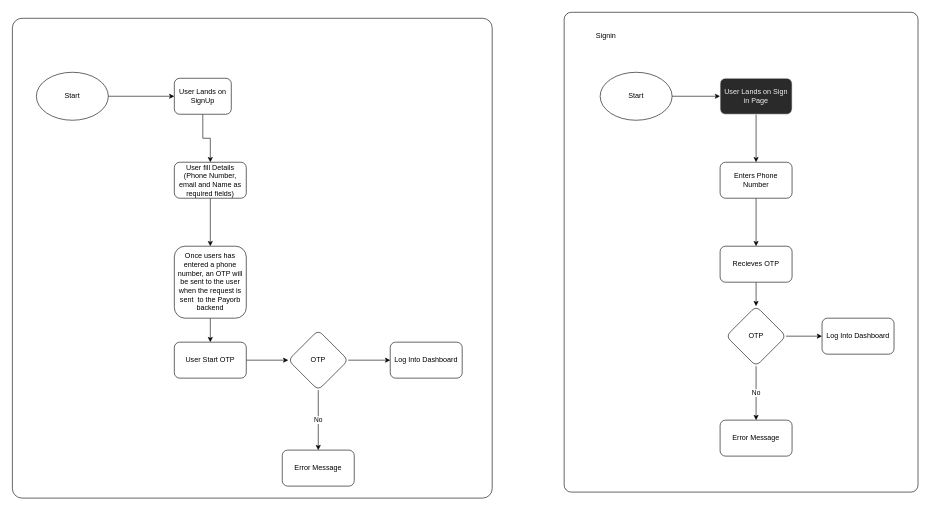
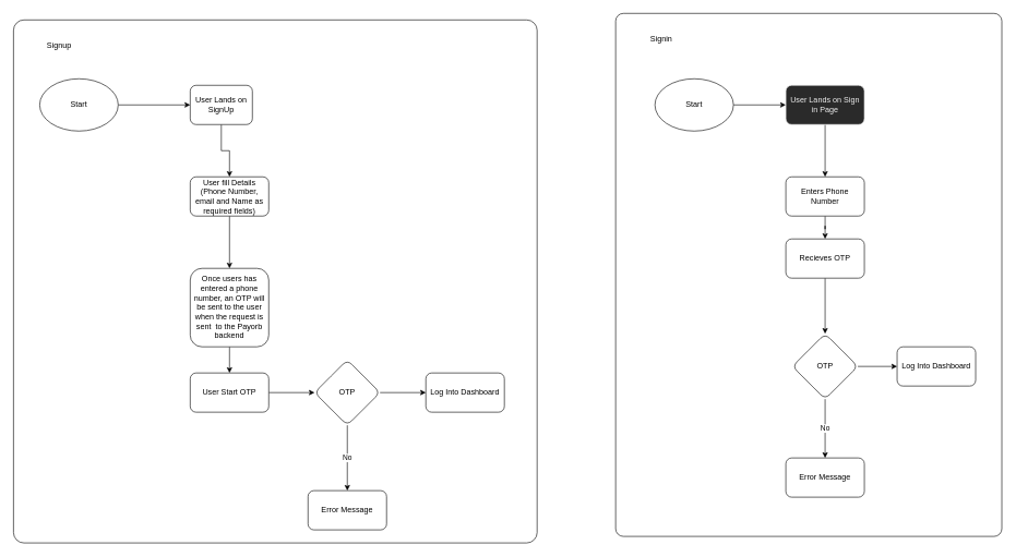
  <mxCell id="0" />
  <mxCell id="1" parent="0" />
  <mxCell id="2" value="" style="rounded=1;whiteSpace=wrap;html=1;arcSize=2;" vertex="1" parent="1"><mxGeometry x="940" y="20" width="590" height="800" as="geometry" /></mxCell>
  <mxCell id="3" value="Signin" style="text;html=1;strokeColor=none;fillColor=none;align=center;verticalAlign=middle;whiteSpace=wrap;rounded=0;" vertex="1" parent="1"><mxGeometry x="990" y="50" width="40" height="20" as="geometry" /></mxCell>
  <mxCell id="4" value="" style="rounded=1;whiteSpace=wrap;html=1;arcSize=2;" vertex="1" parent="1"><mxGeometry x="20" y="30" width="800" height="800" as="geometry" /></mxCell>
  <mxCell id="5" value="" style="edgeStyle=orthogonalEdgeStyle;rounded=0;orthogonalLoop=1;jettySize=auto;html=1;entryX=0;entryY=0.5;entryDx=0;entryDy=0;" edge="1" parent="1" source="6" target="8"><mxGeometry relative="1" as="geometry"><mxPoint x="290" y="160" as="targetPoint" /></mxGeometry></mxCell>
  <mxCell id="6" value="Start" style="ellipse;whiteSpace=wrap;html=1;" vertex="1" parent="1"><mxGeometry x="60" y="120" width="120" height="80" as="geometry" /></mxCell>
  <mxCell id="7" value="" style="edgeStyle=orthogonalEdgeStyle;rounded=0;orthogonalLoop=1;jettySize=auto;html=1;" edge="1" parent="1" source="8" target="10"><mxGeometry relative="1" as="geometry" /></mxCell>
  <mxCell id="8" value="User Lands on SignUp" style="rounded=1;whiteSpace=wrap;html=1;" vertex="1" parent="1"><mxGeometry x="290" y="130" width="95" height="60" as="geometry" /></mxCell>
  <mxCell id="9" value="" style="edgeStyle=orthogonalEdgeStyle;rounded=0;orthogonalLoop=1;jettySize=auto;html=1;" edge="1" parent="1" source="10" target="12"><mxGeometry relative="1" as="geometry" /></mxCell>
  <mxCell id="10" value="User fill Details&lt;br&gt;(Phone Number, email and Name as required fields)" style="whiteSpace=wrap;html=1;rounded=1;" vertex="1" parent="1"><mxGeometry x="290" y="270" width="120" height="60" as="geometry" /></mxCell>
  <mxCell id="11" value="" style="edgeStyle=orthogonalEdgeStyle;rounded=0;orthogonalLoop=1;jettySize=auto;html=1;" edge="1" parent="1" source="12" target="18"><mxGeometry relative="1" as="geometry" /></mxCell>
  <mxCell id="12" value="Once users has entered a phone number, an OTP will be sent to the user&lt;br&gt;when the request is sent&amp;nbsp; to the Payorb backend" style="whiteSpace=wrap;html=1;rounded=1;" vertex="1" parent="1"><mxGeometry x="290" y="410" width="120" height="120" as="geometry" /></mxCell>
  <mxCell id="13" value="" style="edgeStyle=orthogonalEdgeStyle;rounded=0;orthogonalLoop=1;jettySize=auto;html=1;" edge="1" parent="1" source="14" target="16"><mxGeometry relative="1" as="geometry" /></mxCell>
  <mxCell id="14" value="Start" style="ellipse;whiteSpace=wrap;html=1;" vertex="1" parent="1"><mxGeometry x="1000" y="120" width="120" height="80" as="geometry" /></mxCell>
  <mxCell id="15" value="" style="edgeStyle=orthogonalEdgeStyle;rounded=0;orthogonalLoop=1;jettySize=auto;html=1;" edge="1" parent="1" source="16" target="25"><mxGeometry relative="1" as="geometry" /></mxCell>
  <mxCell id="16" value="User Lands on Sign in Page" style="rounded=1;whiteSpace=wrap;html=1;fontFamily=Helvetica;fontSize=12;fontColor=#f0f0f0;align=center;strokeColor=#f0f0f0;fillColor=#2a2a2a;" vertex="1" parent="1"><mxGeometry x="1200" y="130" width="120" height="60" as="geometry" /></mxCell>
  <mxCell id="17" value="" style="edgeStyle=orthogonalEdgeStyle;rounded=0;orthogonalLoop=1;jettySize=auto;html=1;" edge="1" parent="1" source="18" target="20"><mxGeometry relative="1" as="geometry" /></mxCell>
  <mxCell id="18" value="User Start OTP" style="whiteSpace=wrap;html=1;rounded=1;" vertex="1" parent="1"><mxGeometry x="290" y="570" width="120" height="60" as="geometry" /></mxCell>
  <mxCell id="19" value="No" style="edgeStyle=orthogonalEdgeStyle;rounded=0;orthogonalLoop=1;jettySize=auto;html=1;" edge="1" parent="1" source="20" target="21"><mxGeometry relative="1" as="geometry" /></mxCell>
  <mxCell id="20" value="OTP" style="rhombus;whiteSpace=wrap;html=1;rounded=1;" vertex="1" parent="1"><mxGeometry x="480" y="550" width="100" height="100" as="geometry" /></mxCell>
  <mxCell id="21" value="Error Message" style="whiteSpace=wrap;html=1;rounded=1;" vertex="1" parent="1"><mxGeometry x="470" y="750" width="120" height="60" as="geometry" /></mxCell>
  <mxCell id="22" value="" style="edgeStyle=orthogonalEdgeStyle;rounded=0;orthogonalLoop=1;jettySize=auto;html=1;" edge="1" parent="1" source="20" target="23"><mxGeometry relative="1" as="geometry"><mxPoint x="580" y="600" as="sourcePoint" /><mxPoint x="650" y="600" as="targetPoint" /></mxGeometry></mxCell>
  <mxCell id="23" value="Log Into Dashboard" style="rounded=1;whiteSpace=wrap;html=1;" vertex="1" parent="1"><mxGeometry x="650" y="570" width="120" height="60" as="geometry" /></mxCell>
  <mxCell id="24" value="" style="edgeStyle=orthogonalEdgeStyle;rounded=0;orthogonalLoop=1;jettySize=auto;html=1;" edge="1" parent="1" source="25" target="27"><mxGeometry relative="1" as="geometry" /></mxCell>
  <mxCell id="25" value="Enters Phone Number" style="whiteSpace=wrap;html=1;rounded=1;" vertex="1" parent="1"><mxGeometry x="1200" y="270" width="120" height="60" as="geometry" /></mxCell>
  <mxCell id="26" style="edgeStyle=orthogonalEdgeStyle;rounded=0;orthogonalLoop=1;jettySize=auto;html=1;" edge="1" parent="1" source="27" target="28"><mxGeometry relative="1" as="geometry" /></mxCell>
- <mxCell id="27" value="Recieves OTP" style="whiteSpace=wrap;html=1;rounded=1;" vertex="1" parent="1"><mxGeometry x="1200" y="410" width="120" height="60" as="geometry" /></mxCell>
+ <mxCell id="27" value="Recieves OTP" style="whiteSpace=wrap;html=1;rounded=1;" vertex="1" parent="1"><mxGeometry x="1200" y="365" width="120" height="60" as="geometry" /></mxCell>
  <mxCell id="28" value="OTP" style="rhombus;whiteSpace=wrap;html=1;rounded=1;" vertex="1" parent="1"><mxGeometry x="1210" y="510" width="100" height="100" as="geometry" /></mxCell>
  <mxCell id="29" value="" style="edgeStyle=orthogonalEdgeStyle;rounded=0;orthogonalLoop=1;jettySize=auto;html=1;" edge="1" parent="1" source="28" target="30"><mxGeometry relative="1" as="geometry"><mxPoint x="1260" y="560" as="sourcePoint" /><mxPoint x="1330" y="560" as="targetPoint" /></mxGeometry></mxCell>
  <mxCell id="30" value="Log Into Dashboard" style="rounded=1;whiteSpace=wrap;html=1;" vertex="1" parent="1"><mxGeometry x="1370" y="530" width="120" height="60" as="geometry" /></mxCell>
  <mxCell id="31" value="Error Message" style="whiteSpace=wrap;html=1;rounded=1;" vertex="1" parent="1"><mxGeometry x="1200" y="700" width="120" height="60" as="geometry" /></mxCell>
  <mxCell id="32" value="No" style="edgeStyle=orthogonalEdgeStyle;rounded=0;orthogonalLoop=1;jettySize=auto;html=1;" edge="1" parent="1" source="28" target="31"><mxGeometry relative="1" as="geometry"><mxPoint x="1210" y="710" as="targetPoint" /><mxPoint x="1210" y="610" as="sourcePoint" /></mxGeometry></mxCell>
+ <mxCell id="33" value="Signup" style="text;html=1;strokeColor=none;fillColor=none;align=center;verticalAlign=middle;whiteSpace=wrap;rounded=0;" vertex="1" parent="1"><mxGeometry x="70" y="60" width="40" height="20" as="geometry" /></mxCell>
